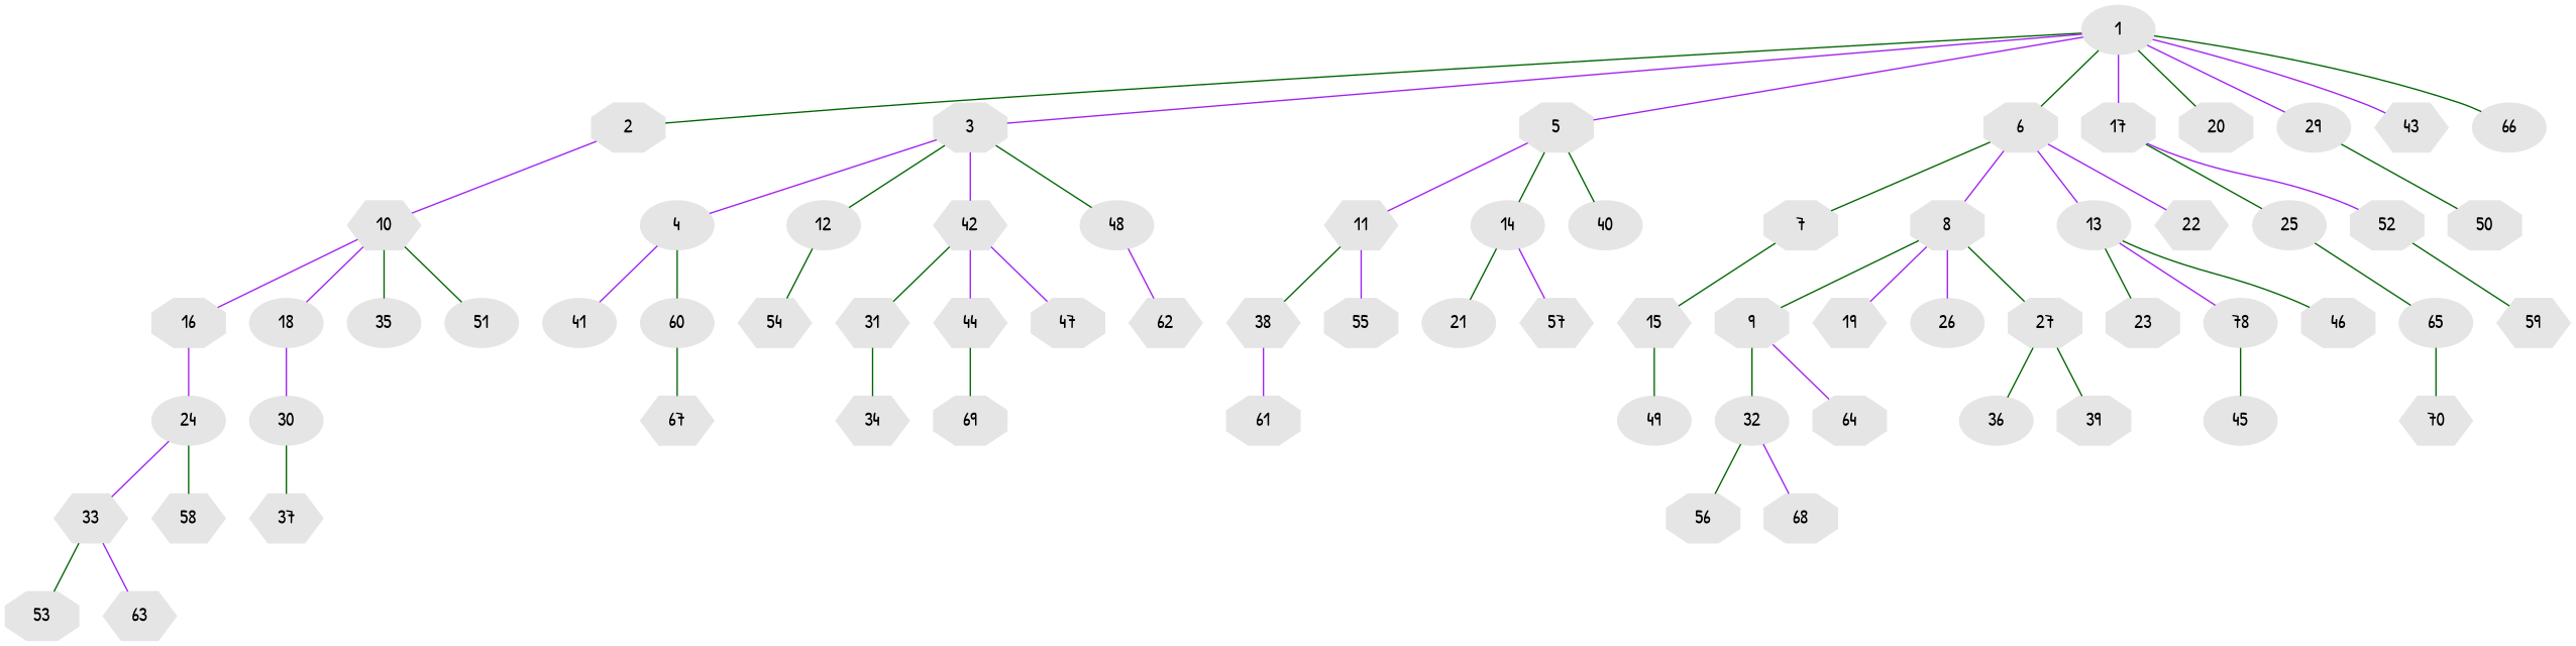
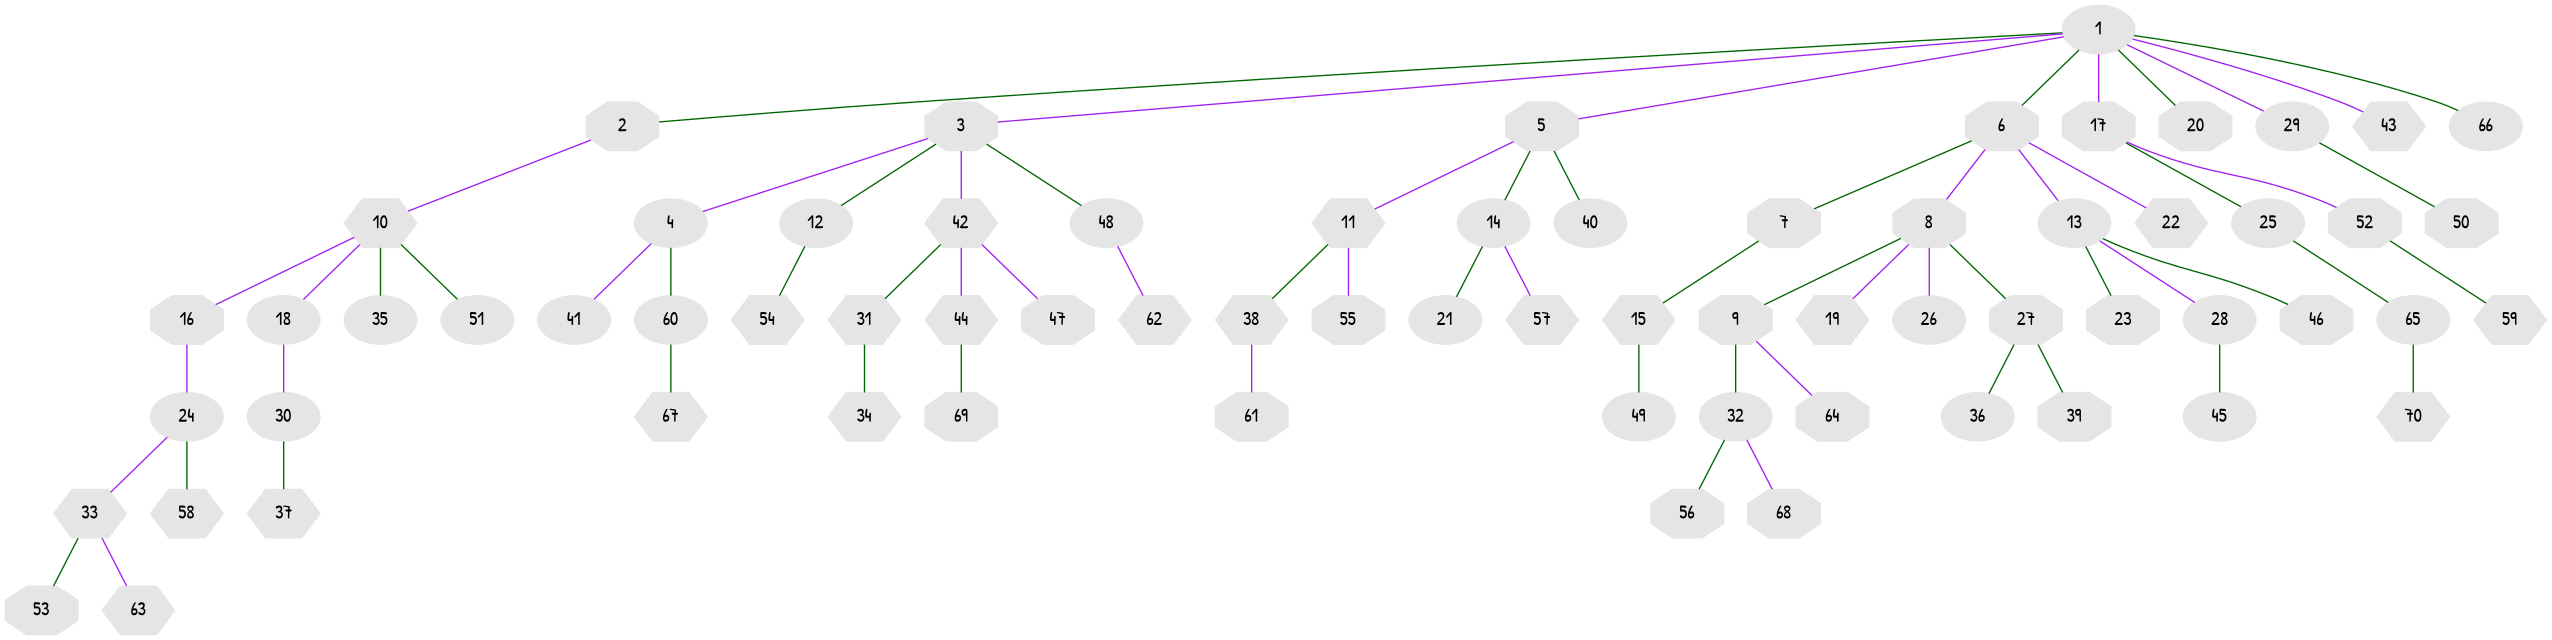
  graph {
    fontname="Patrick Hand"
    node [color=gray90 fontname="Patrick Hand" shape=ellipse style=filled]
    edge [color=darkgreen fontname="Patrick Hand"]
    2 [shape=octagon]
    1
    3 [shape=octagon]
    5 [shape=octagon]
    6 [shape=octagon]
    17 [shape=octagon]
    20 [shape=octagon]
    29
    43 [shape=hexagon]
    66
    10 [shape=hexagon]
    4
    12
    42 [shape=hexagon]
    48
    11 [shape=hexagon]
    14
    40
    7 [shape=octagon]
    8 [shape=octagon]
    13
    22 [shape=hexagon]
    25
    52 [shape=octagon]
    50 [shape=octagon]
    16 [shape=octagon]
    18
    35
    51
    41
    60
    54 [shape=hexagon]
    31 [shape=hexagon]
    34 [shape=hexagon]
    44 [shape=hexagon]
    47 [shape=octagon]
    62 [shape=hexagon]
    67 [shape=hexagon]
    38 [shape=hexagon]
    55 [shape=octagon]
    21
    57 [shape=hexagon]
    15 [shape=hexagon]
    9 [shape=octagon]
    19 [shape=hexagon]
    26
    27 [shape=octagon]
    23 [shape=octagon]
-   28 [label=78]
+   28
    46 [shape=octagon]
    49
    32
    64 [shape=octagon]
    36
    39 [shape=octagon]
    56 [shape=octagon]
    68 [shape=octagon]
    24
    30
    61 [shape=octagon]
    45
    33 [shape=hexagon]
    58 [shape=hexagon]
    65
    59 [shape=hexagon]
    37 [shape=hexagon]
    53 [shape=octagon]
    63 [shape=hexagon]
    70 [shape=hexagon]
    69 [shape=octagon]
    2 -- 10 [color=purple]
    1 -- 2
    1 -- 3 [color=purple]
    1 -- 5 [color=purple]
    1 -- 6
    1 -- 17 [color=purple]
    1 -- 20
    1 -- 29 [color=purple]
    1 -- 43 [color=purple]
    1 -- 66
    3 -- 4 [color=purple]
    3 -- 12
    3 -- 42 [color=purple]
    3 -- 48
    5 -- 11 [color=purple]
    5 -- 14
    5 -- 40
    6 -- 7
    6 -- 8 [color=purple]
    6 -- 13 [color=purple]
    6 -- 22 [color=purple]
    17 -- 25
    17 -- 52 [color=purple]
    29 -- 50
    10 -- 16 [color=purple]
    10 -- 18 [color=purple]
    10 -- 35
    10 -- 51
    4 -- 41 [color=purple]
    4 -- 60
    12 -- 54
    42 -- 31
    42 -- 44 [color=purple]
    42 -- 47 [color=purple]
    48 -- 62 [color=purple]
    11 -- 38
    11 -- 55 [color=purple]
    14 -- 21
    14 -- 57 [color=purple]
    7 -- 15
    8 -- 9
    8 -- 19 [color=purple]
    8 -- 26 [color=purple]
    8 -- 27
    13 -- 23
    13 -- 28 [color=purple]
    13 -- 46
    25 -- 65
    52 -- 59
    16 -- 24 [color=purple]
    18 -- 30 [color=purple]
    60 -- 67
    31 -- 34
    44 -- 69
    38 -- 61 [color=purple]
    15 -- 49
    9 -- 32
    9 -- 64 [color=purple]
    27 -- 36
    27 -- 39
    28 -- 45
    32 -- 56
    32 -- 68 [color=purple]
    24 -- 33 [color=purple]
    24 -- 58
    30 -- 37
    33 -- 53
    33 -- 63 [color=purple]
    65 -- 70
  }
